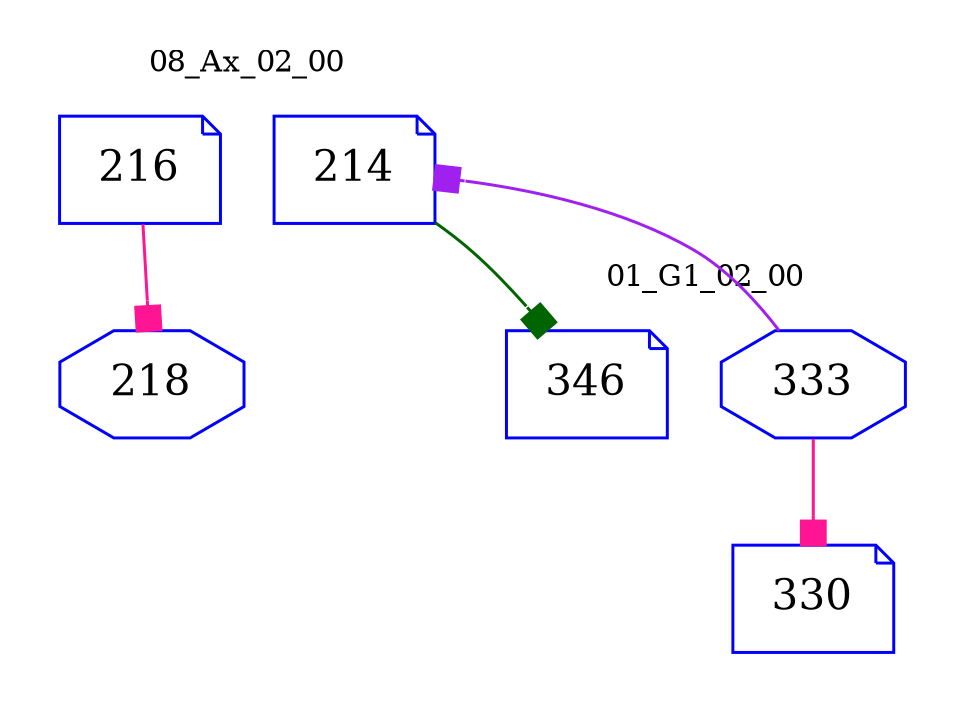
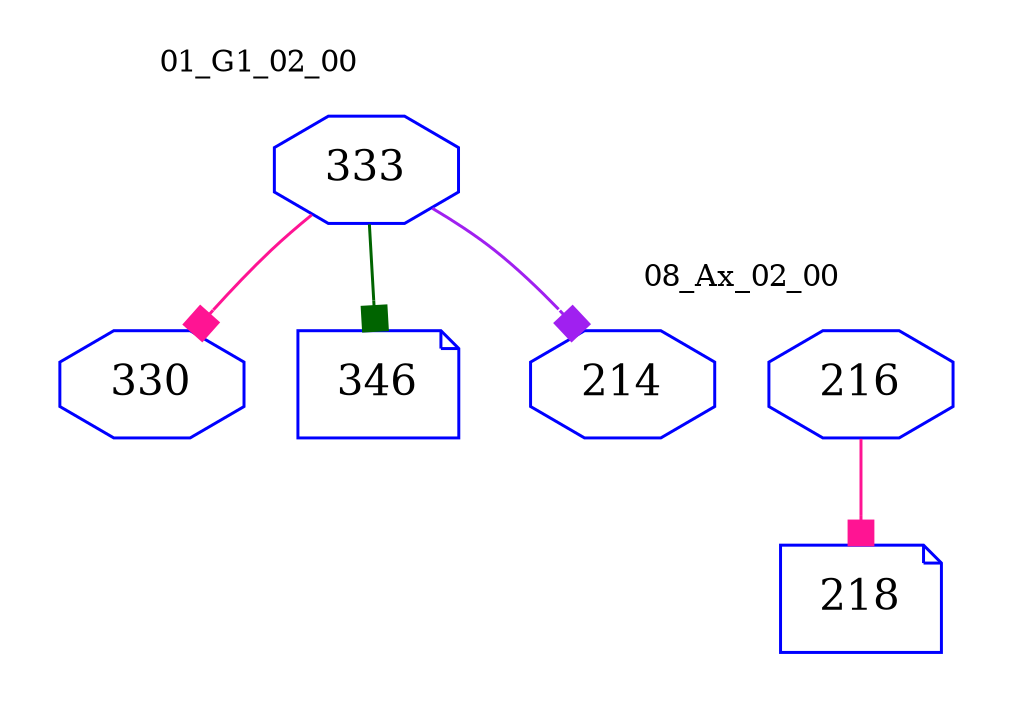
  digraph {
    node [color=blue shape=octagon]
    edge [arrowhead=box color=deeppink]
-   n1 [label=216 shape=note]
-   n2 [label=214 shape=note]
-   n3 [label=218]
+   n1 [label=216]
+   n2 [label=214]
+   n3 [label=218 shape=note]
    n4 [label=333]
-   n5 [label=330 shape=note]
+   n5 [label=330]
    n6 [label=346 shape=note]
    subgraph cluster_1 {
      color=white
      fontsize=10
      label="08_Ax_02_00"
      n1
      n2
      n3
    }
    subgraph cluster_2 {
      color=white
      fontsize=10
      label="01_G1_02_00"
      n4
      n5
      n6
    }
    n1 -> n3
    n4 -> n2 [color=purple]
    n4 -> n5
-   n2 -> n6 [color=darkgreen]
+   n4 -> n6 [color=darkgreen]
  }
